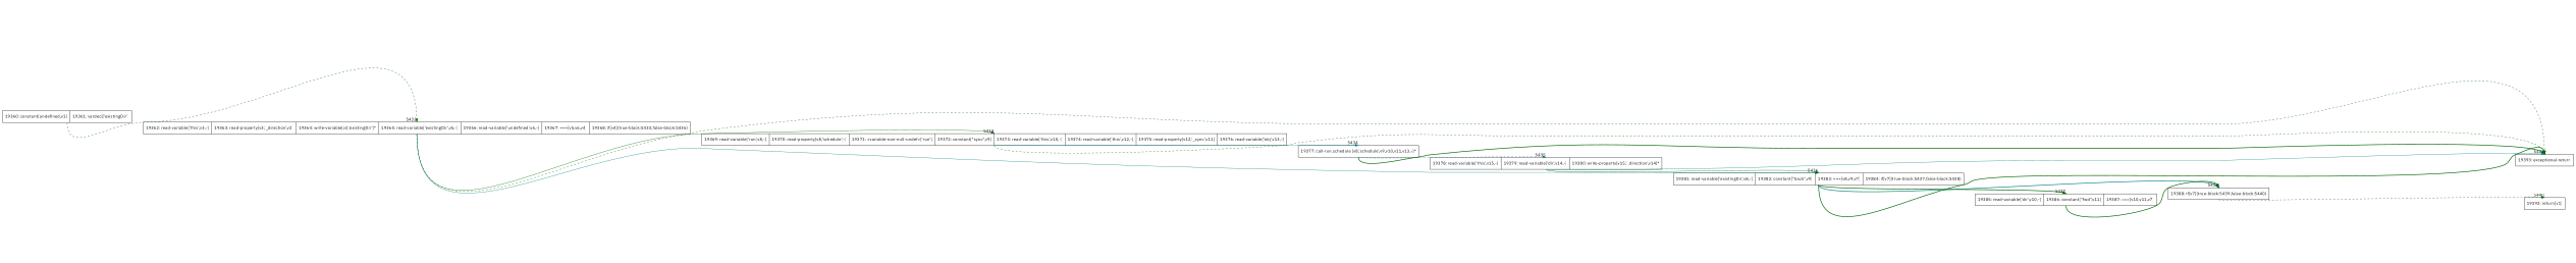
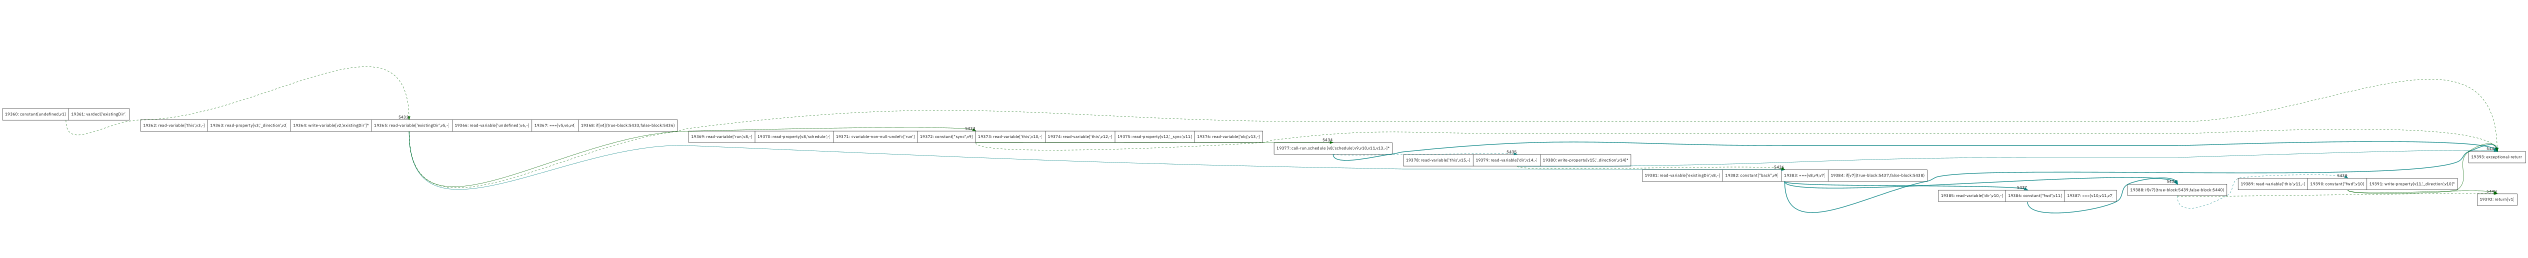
  digraph {
    fontname="IBM Plex Sans"
    rankdir=LR
    node [fontname="IBM Plex Sans" shape=record]
    edge [color=darkgreen fontname="IBM Plex Sans" headport=n style=dashed tailport=s]
    n1 [label="{19360: constant[undefined,v1]|19361: vardecl['existingDir']}"]
    n2 [label="{19362: read-variable['this',v3,-]|19363: read-property[v3,'_direction',v2]|19364: write-variable[v2,'existingDir']*|19365: read-variable['existingDir',v5,-]|19366: read-variable['undefined',v6,-]|19367: ===[v5,v6,v4]|19368: if[v4](true-block:5433,false-block:5436)}"]
    n3 [label="{19369: read-variable['run',v8,-]|19370: read-property[v8,'schedule',-]|19371: \<variable-non-null-undef\>['run']|19372: constant[\"sync\",v9]|19373: read-variable['this',v10,-]|19374: read-variable['this',v12,-]|19375: read-property[v12,'_sync',v11]|19376: read-variable['obj',v13,-]}"]
    n4 [label="{19381: read-variable['existingDir',v8,-]|19382: constant[\"back\",v9]|19383: ===[v8,v9,v7]|19384: if[v7](true-block:5437,false-block:5438)}"]
    n5 [label="{19393: exceptional-return}"]
    n6 [label="{19377: call-run.schedule [v8,'schedule',v9,v10,v11,v13,-]*}"]
    n7 [label="{19388: if[v7](true-block:5439,false-block:5440)}"]
    n8 [label="{19385: read-variable['dir',v10,-]|19386: constant[\"fwd\",v11]|19387: ===[v10,v11,v7]}"]
    n9 [label="{19378: read-variable['this',v15,-]|19379: read-variable['dir',v14,-]|19380: write-property[v15,'_direction',v14]*}"]
+   n10 [label="{19389: read-variable['this',v11,-]|19390: constant[\"fwd\",v10]|19391: write-property[v11,'_direction',v10]*}"]
    n11 [label="{19392: return[v1]}"]
    n1 -> n2 [headlabel="      5432"]
    n2 -> n3 [headlabel="      5433" style=solid]
    n2 -> n4 [color=teal headlabel="      5436" style=solid]
    n2 -> n5 [headlabel="      5441"]
    n3 -> n5
-   n3 -> n6 [color=teal headlabel="      5434" style=solid]
-   n4 -> n5 [style=bold]
+   n3 -> n6 [headlabel="      5434" style=solid]
+   n4 -> n5 [color=teal style=bold]
    n4 -> n7 [color=teal headlabel="      5438" style=bold]
-   n4 -> n8 [headlabel="      5437" style=bold]
-   n6 -> n5 [style=bold]
+   n4 -> n8 [color=teal headlabel="      5437" style=bold]
+   n6 -> n5 [color=teal style=bold]
    n6 -> n9 [color=teal headlabel="      5435"]
+   n7 -> n10 [color=teal headlabel="      5439"]
    n7 -> n11 [headlabel="      5440"]
-   n8 -> n7 [style=bold]
-   n9 -> n4 [style=solid]
+   n8 -> n7 [color=teal style=bold]
+   n9 -> n4
    n9 -> n5 [color=teal style=solid]
+   n10 -> n5 [style=solid]
+   n10 -> n11 [style=solid]
  }
